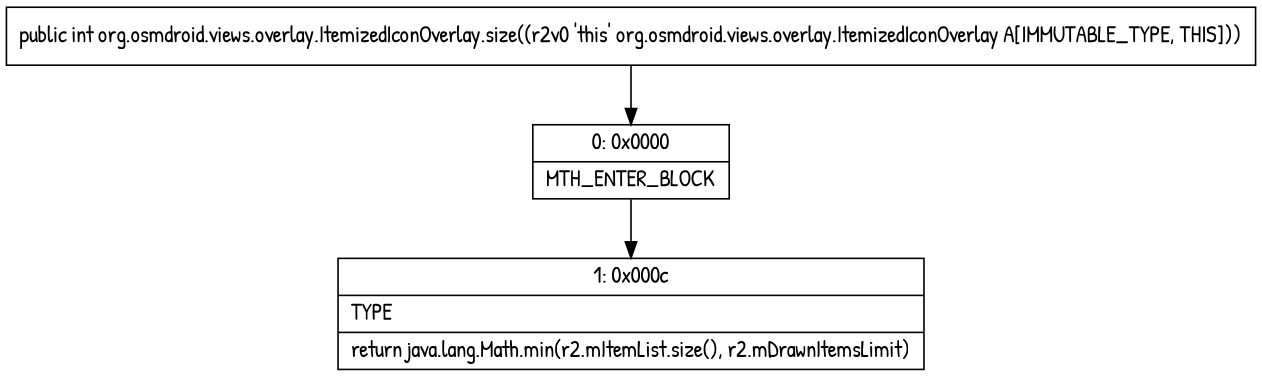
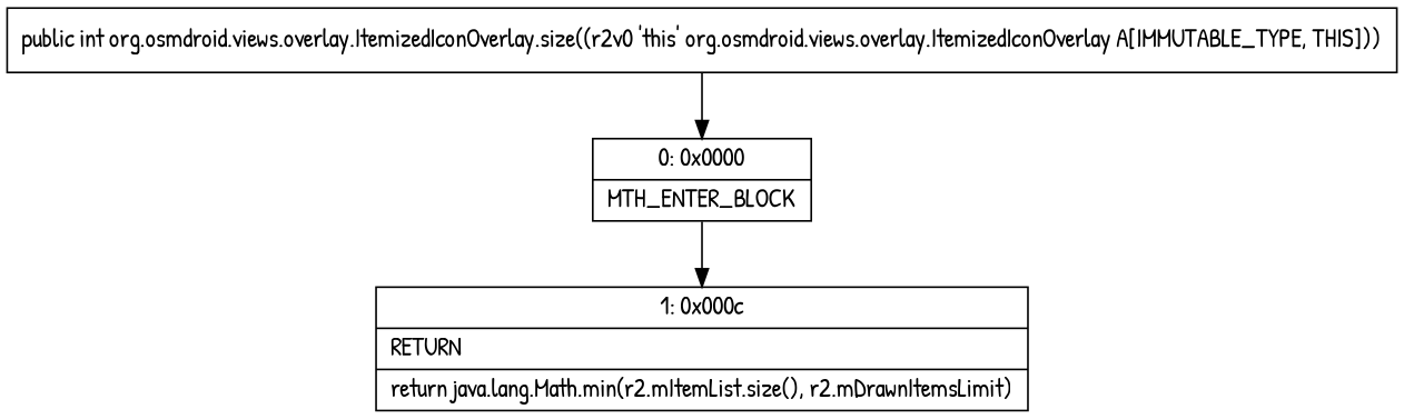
  digraph {
    fontname="Patrick Hand"
    node [shape=record fontname="Patrick Hand"]
    edge [fontname="Patrick Hand"]
    n1 [label="{0\:\ 0x0000|MTH_ENTER_BLOCK\l}"]
-   n2 [label="{1\:\ 0x000c|TYPE\l|return java.lang.Math.min(r2.mItemList.size(), r2.mDrawnItemsLimit)\l}"]
+   n2 [label="{1\:\ 0x000c|RETURN\l|return java.lang.Math.min(r2.mItemList.size(), r2.mDrawnItemsLimit)\l}"]
    n3 [label="{public int org.osmdroid.views.overlay.ItemizedIconOverlay.size((r2v0 'this' org.osmdroid.views.overlay.ItemizedIconOverlay A[IMMUTABLE_TYPE, THIS])) }"]
    n1 -> n2
    n3 -> n1
  }
